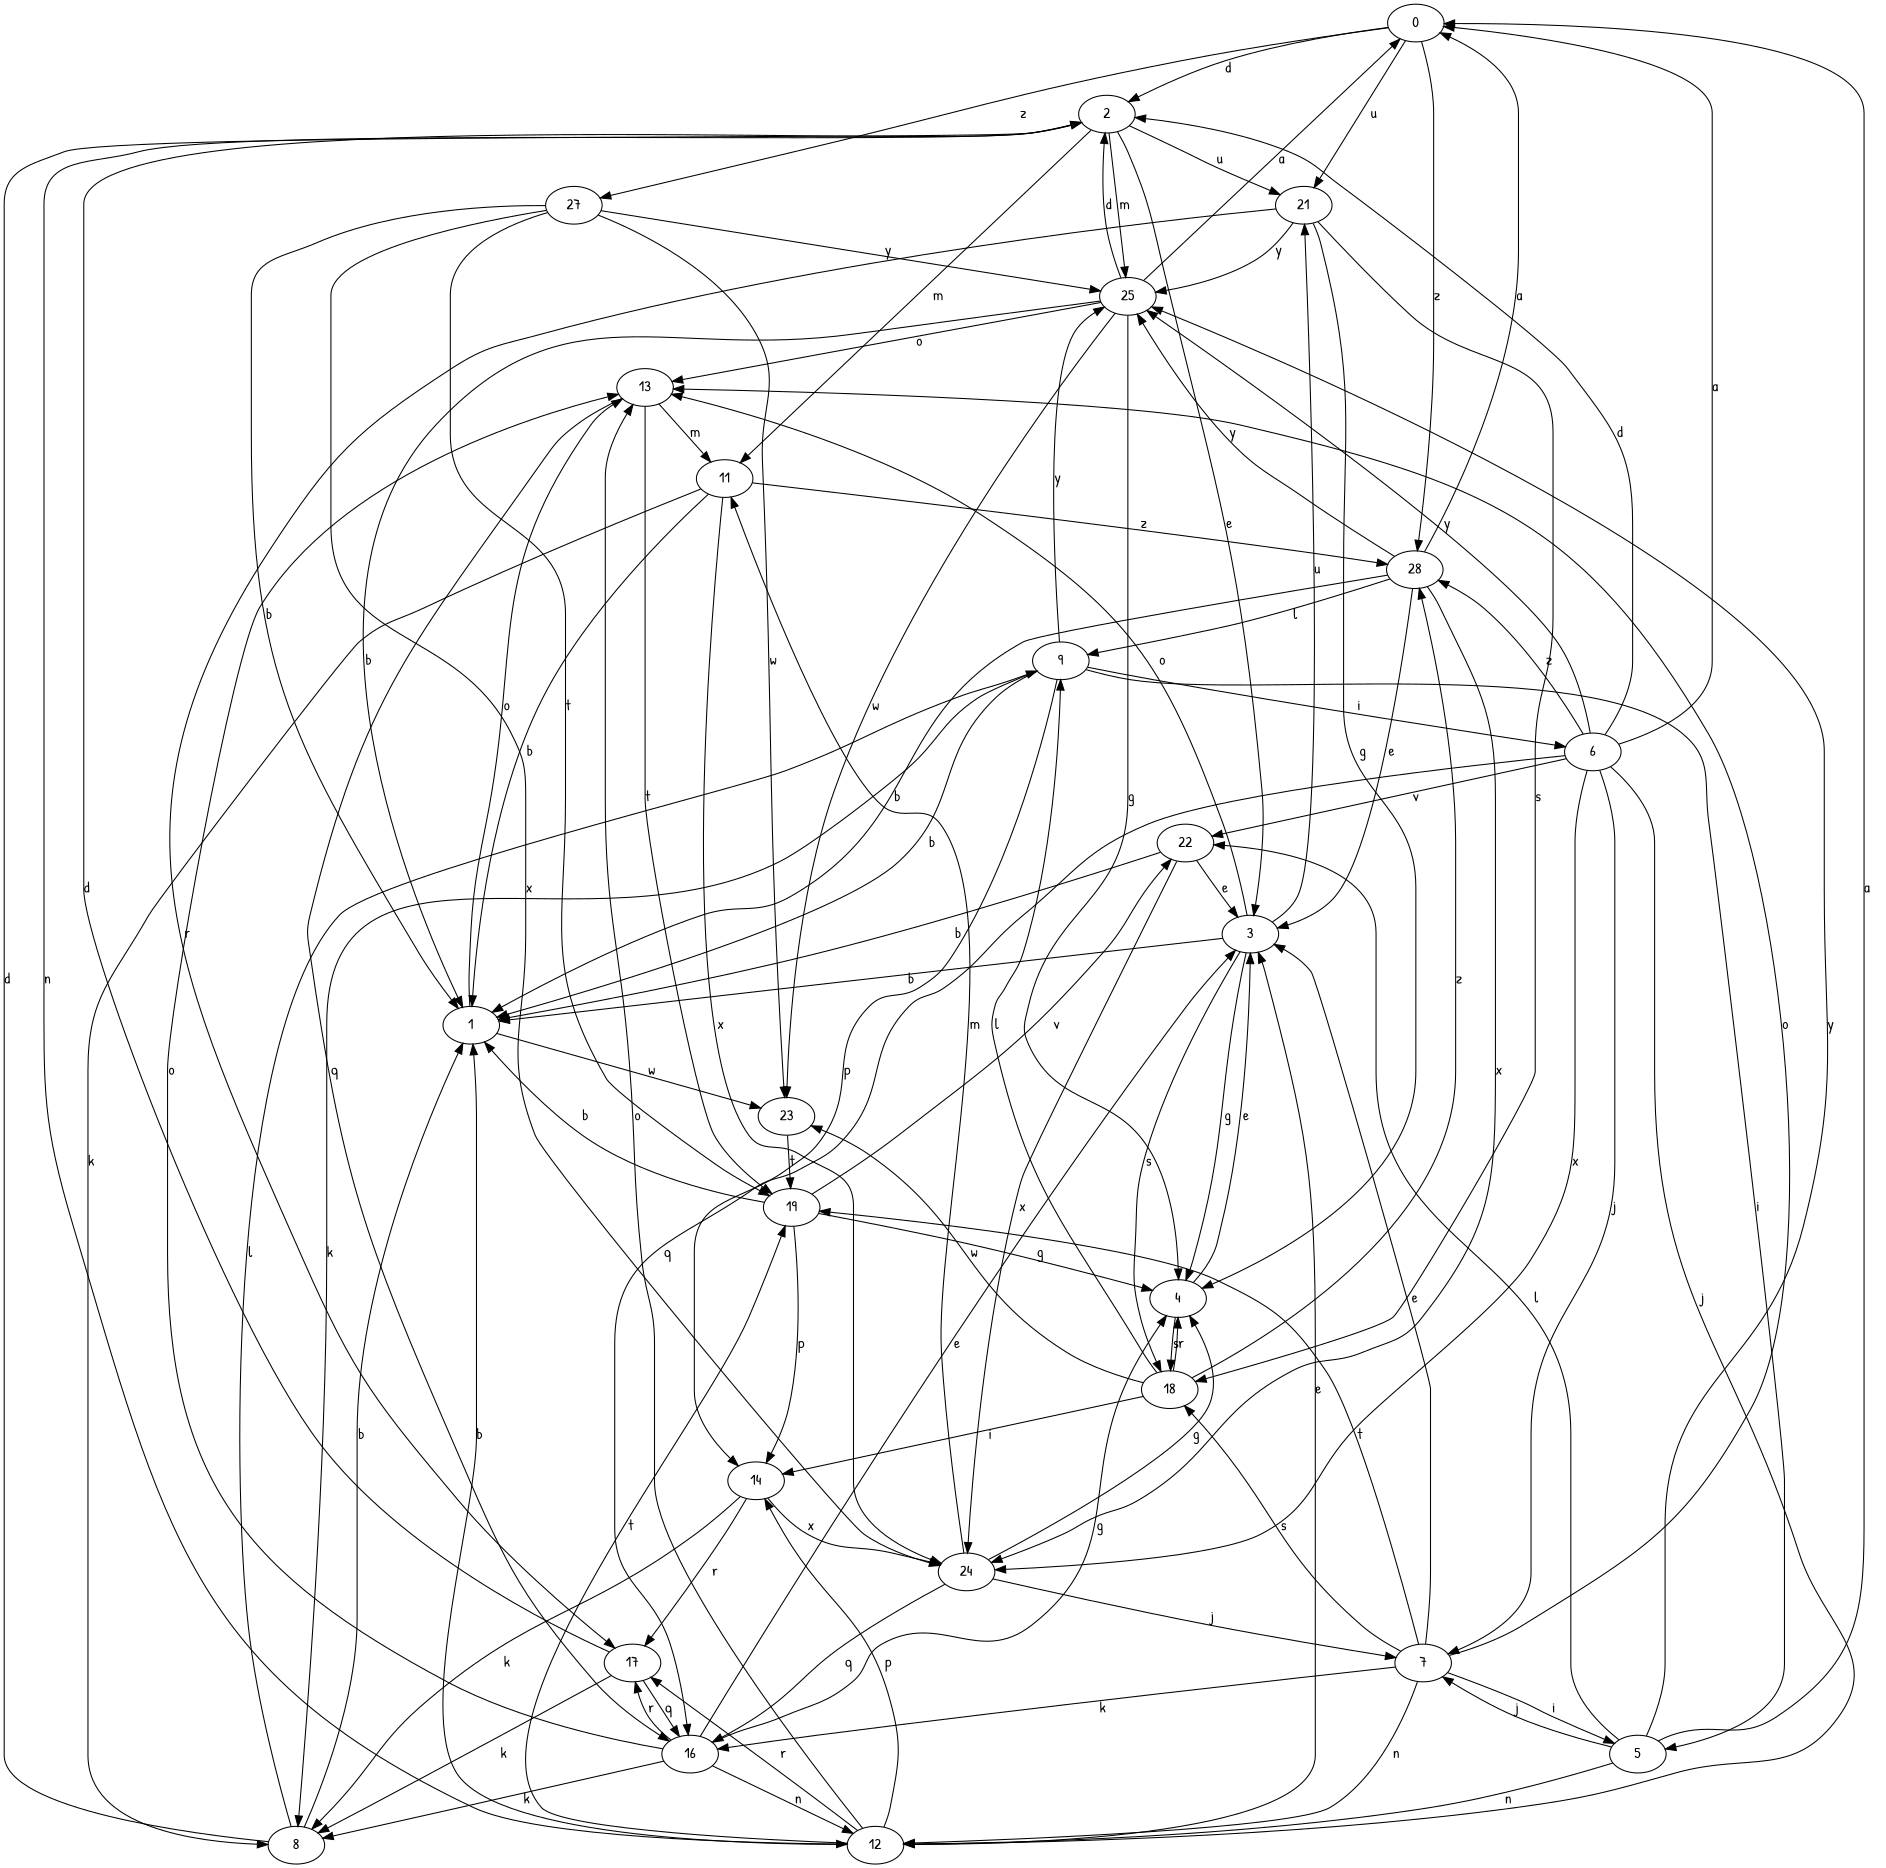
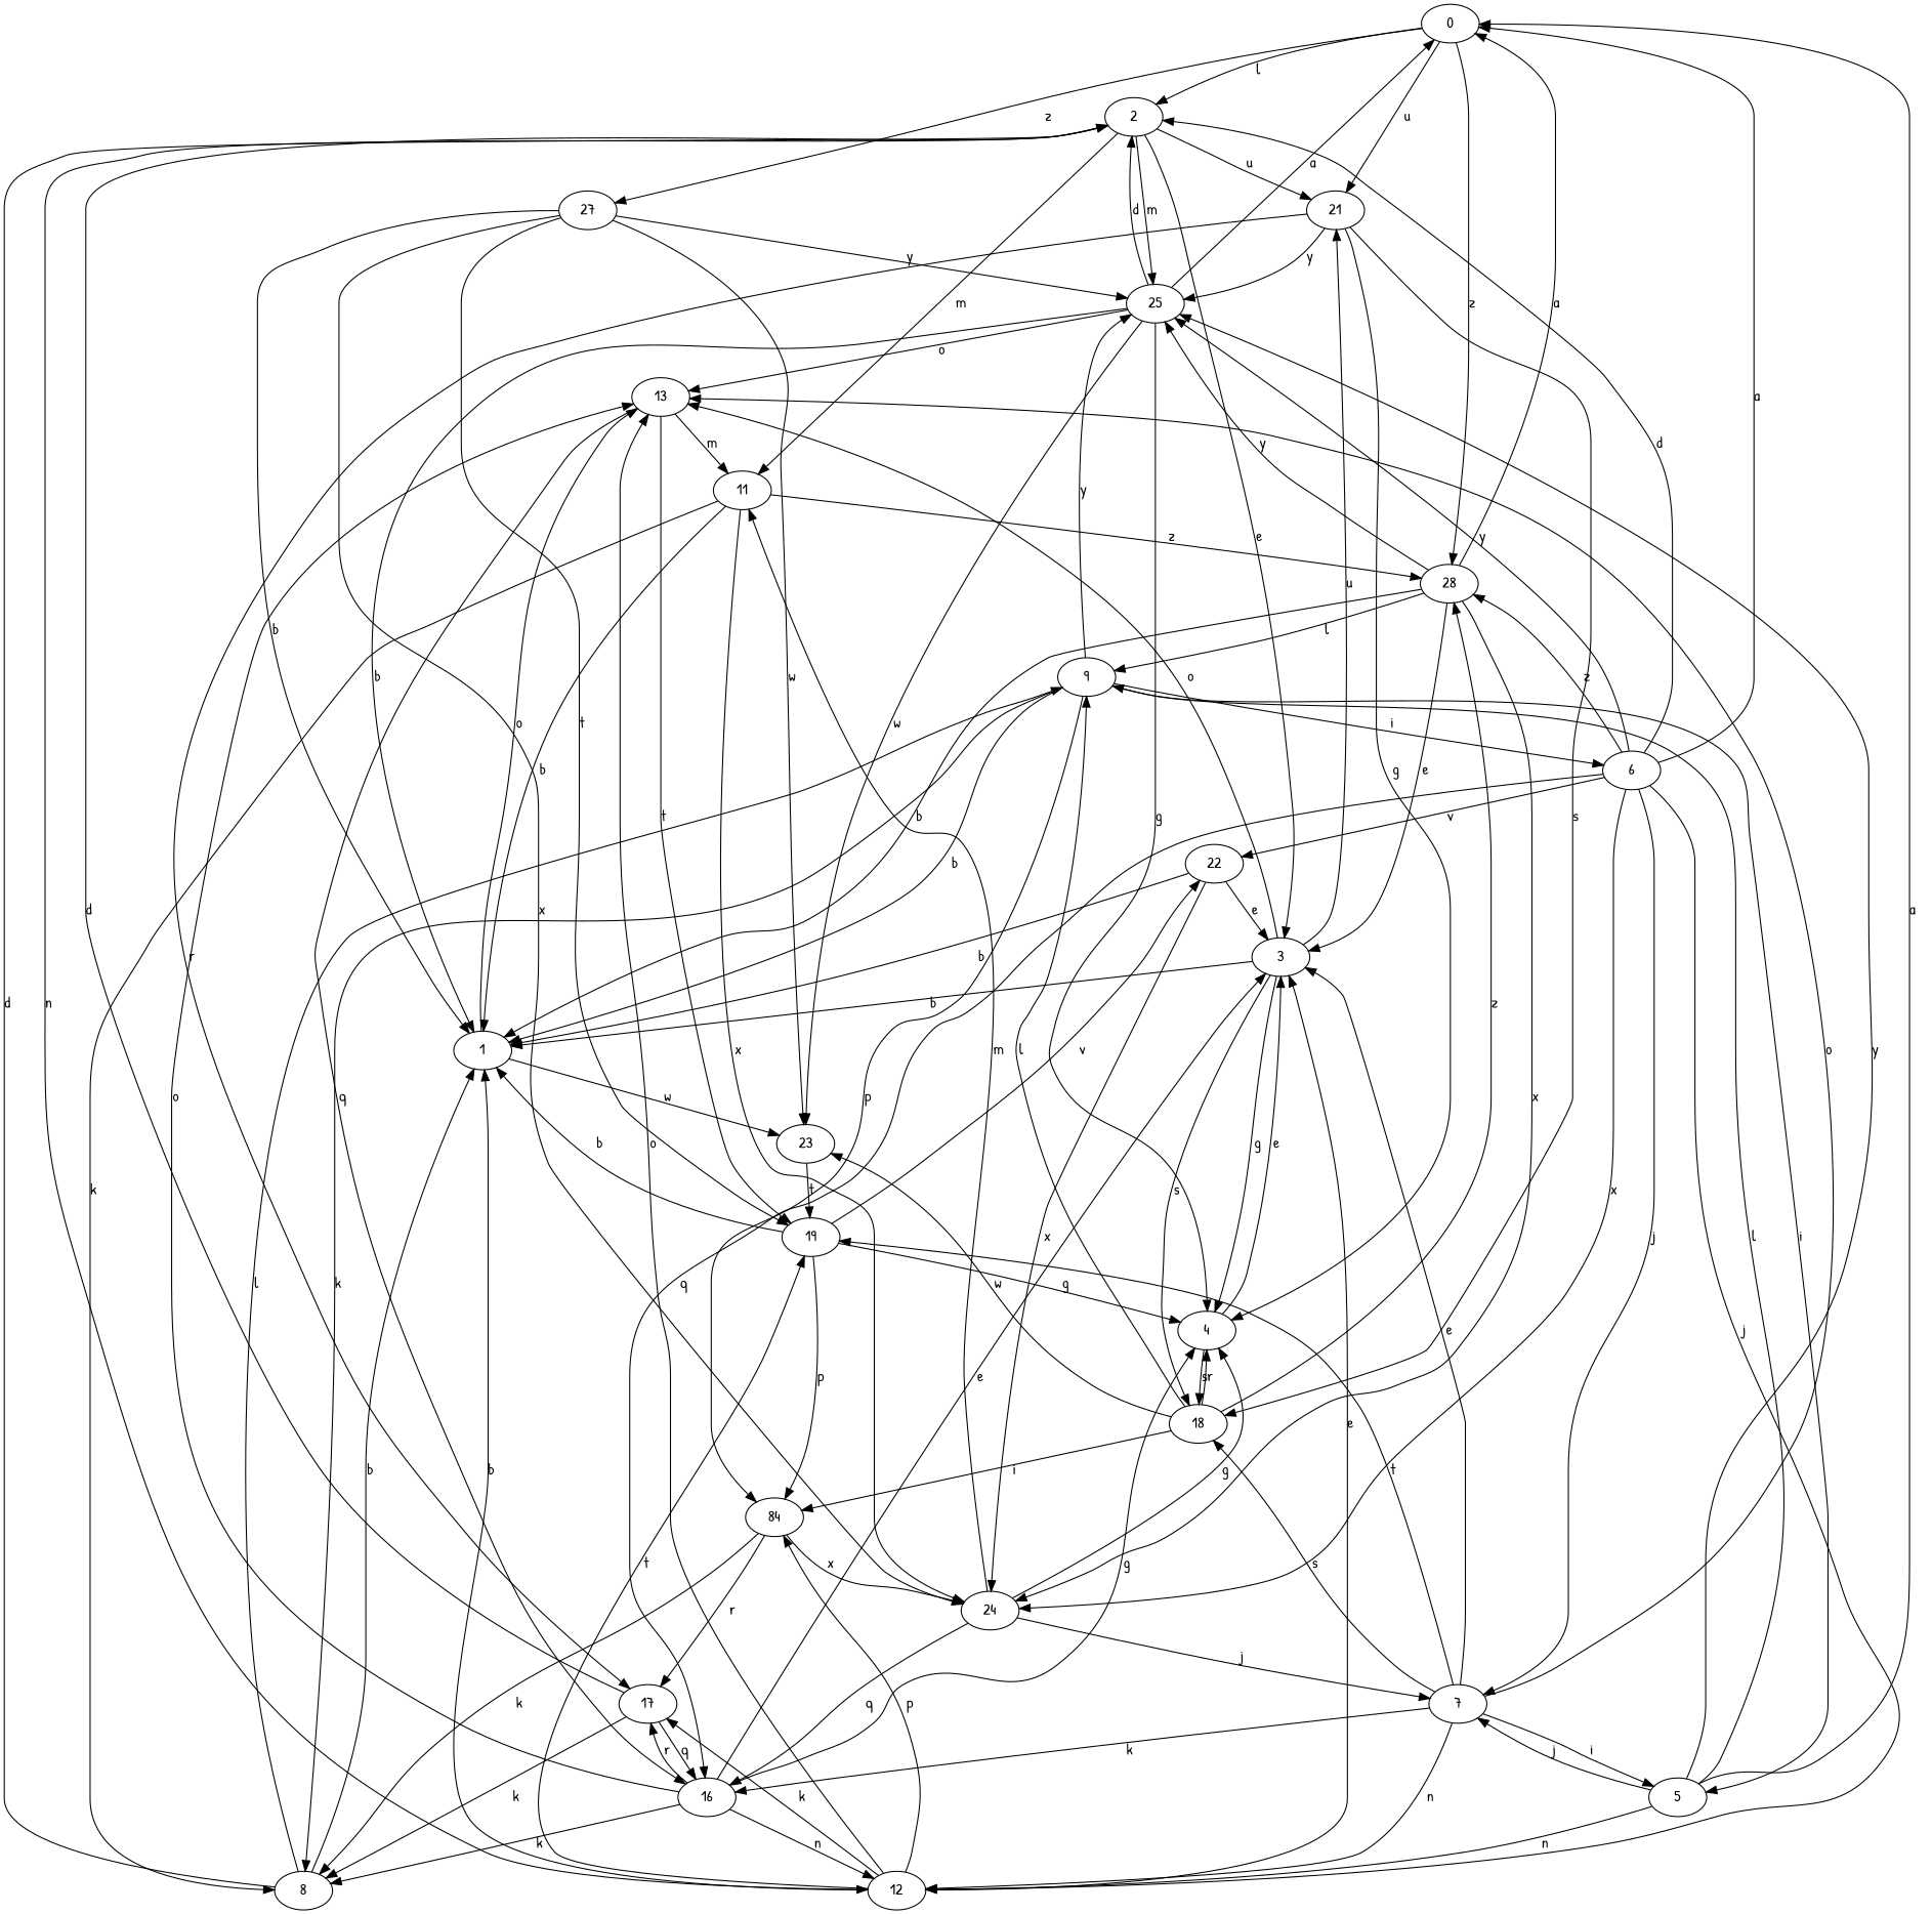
  strict digraph {
    fontname="Patrick Hand"
    node [fontname="Patrick Hand"]
    edge [fontname="Patrick Hand"]
    0
    2
    21
    27
    28
    3
    11
    12
    25
    4
    18
    17
    1
    23
    24
    19
    9
    13
    16
    8
-   14
+   14 [label=84]
    5
    7
    6
    22
-   0 -> 2 [label=d]
+   0 -> 2 [label=l]
    0 -> 21 [label=u]
    0 -> 27 [label=z]
    0 -> 28 [label=z]
    2 -> 21 [label=u]
    2 -> 3 [label=e]
    2 -> 11 [label=m]
    2 -> 12 [label=n]
    2 -> 25 [label=m]
    21 -> 25 [label=y]
    21 -> 4 [label=g]
    21 -> 18 [label=s]
    21 -> 17 [label=r]
    27 -> 25 [label=y]
    27 -> 1 [label=b]
    27 -> 23 [label=w]
    27 -> 24 [label=x]
    27 -> 19 [label=t]
    28 -> 0 [label=a]
    28 -> 3 [label=e]
    28 -> 25 [label=y]
    28 -> 1 [label=b]
    28 -> 24 [label=x]
    28 -> 9 [label=l]
    3 -> 21 [label=u]
    3 -> 4 [label=g]
    3 -> 18 [label=s]
    3 -> 1 [label=b]
    3 -> 13 [label=o]
    11 -> 28 [label=z]
    11 -> 1 [label=b]
    11 -> 24 [label=x]
    11 -> 8 [label=k]
    12 -> 3 [label=e]
-   12 -> 17 [label=r]
+   12 -> 17 [label=k]
    12 -> 1 [label=b]
    12 -> 19 [label=t]
    12 -> 13 [label=o]
    12 -> 14 [label=p]
    25 -> 0 [label=a]
    25 -> 2 [label=d]
    25 -> 4 [label=g]
    25 -> 1 [label=b]
    25 -> 23 [label=w]
    25 -> 13 [label=o]
    4 -> 3 [label=e]
    4 -> 18 [label=s]
    18 -> 28 [label=z]
    18 -> 4 [label=r]
    18 -> 23 [label=w]
    18 -> 9 [label=l]
    18 -> 14 [label=i]
    17 -> 2 [label=d]
    17 -> 16 [label=q]
    17 -> 8 [label=k]
    1 -> 23 [label=w]
    1 -> 13 [label=o]
    23 -> 19 [label=t]
    24 -> 11 [label=m]
    24 -> 4 [label=g]
    24 -> 16 [label=q]
    24 -> 7 [label=j]
    19 -> 4 [label=g]
    19 -> 1 [label=b]
    19 -> 14 [label=p]
    19 -> 22 [label=v]
    9 -> 25 [label=y]
    9 -> 1 [label=b]
    9 -> 8 [label=k]
    9 -> 14 [label=p]
    9 -> 5 [label=i]
    9 -> 6 [label=i]
    13 -> 11 [label=m]
    13 -> 19 [label=t]
    13 -> 16 [label=q]
    16 -> 3 [label=e]
    16 -> 12 [label=n]
    16 -> 4 [label=g]
    16 -> 17 [label=r]
    16 -> 13 [label=o]
    16 -> 8 [label=k]
    8 -> 2 [label=d]
    8 -> 1 [label=b]
    8 -> 9 [label=l]
    14 -> 17 [label=r]
    14 -> 24 [label=x]
    14 -> 8 [label=k]
    5 -> 0 [label=a]
    5 -> 12 [label=n]
    5 -> 25 [label=y]
-   5 -> 22 [label=l]
+   5 -> 9 [label=l]
    5 -> 7 [label=j]
    7 -> 3 [label=e]
    7 -> 12 [label=n]
    7 -> 18 [label=s]
    7 -> 19 [label=t]
    7 -> 13 [label=o]
    7 -> 16 [label=k]
    7 -> 5 [label=i]
    6 -> 0 [label=a]
    6 -> 2 [label=d]
    6 -> 28 [label=z]
    6 -> 12 [label=j]
    6 -> 25 [label=y]
    6 -> 24 [label=x]
    6 -> 16 [label=q]
    6 -> 7 [label=j]
    6 -> 22 [label=v]
    22 -> 3 [label=e]
    22 -> 1 [label=b]
    22 -> 24 [label=x]
  }
